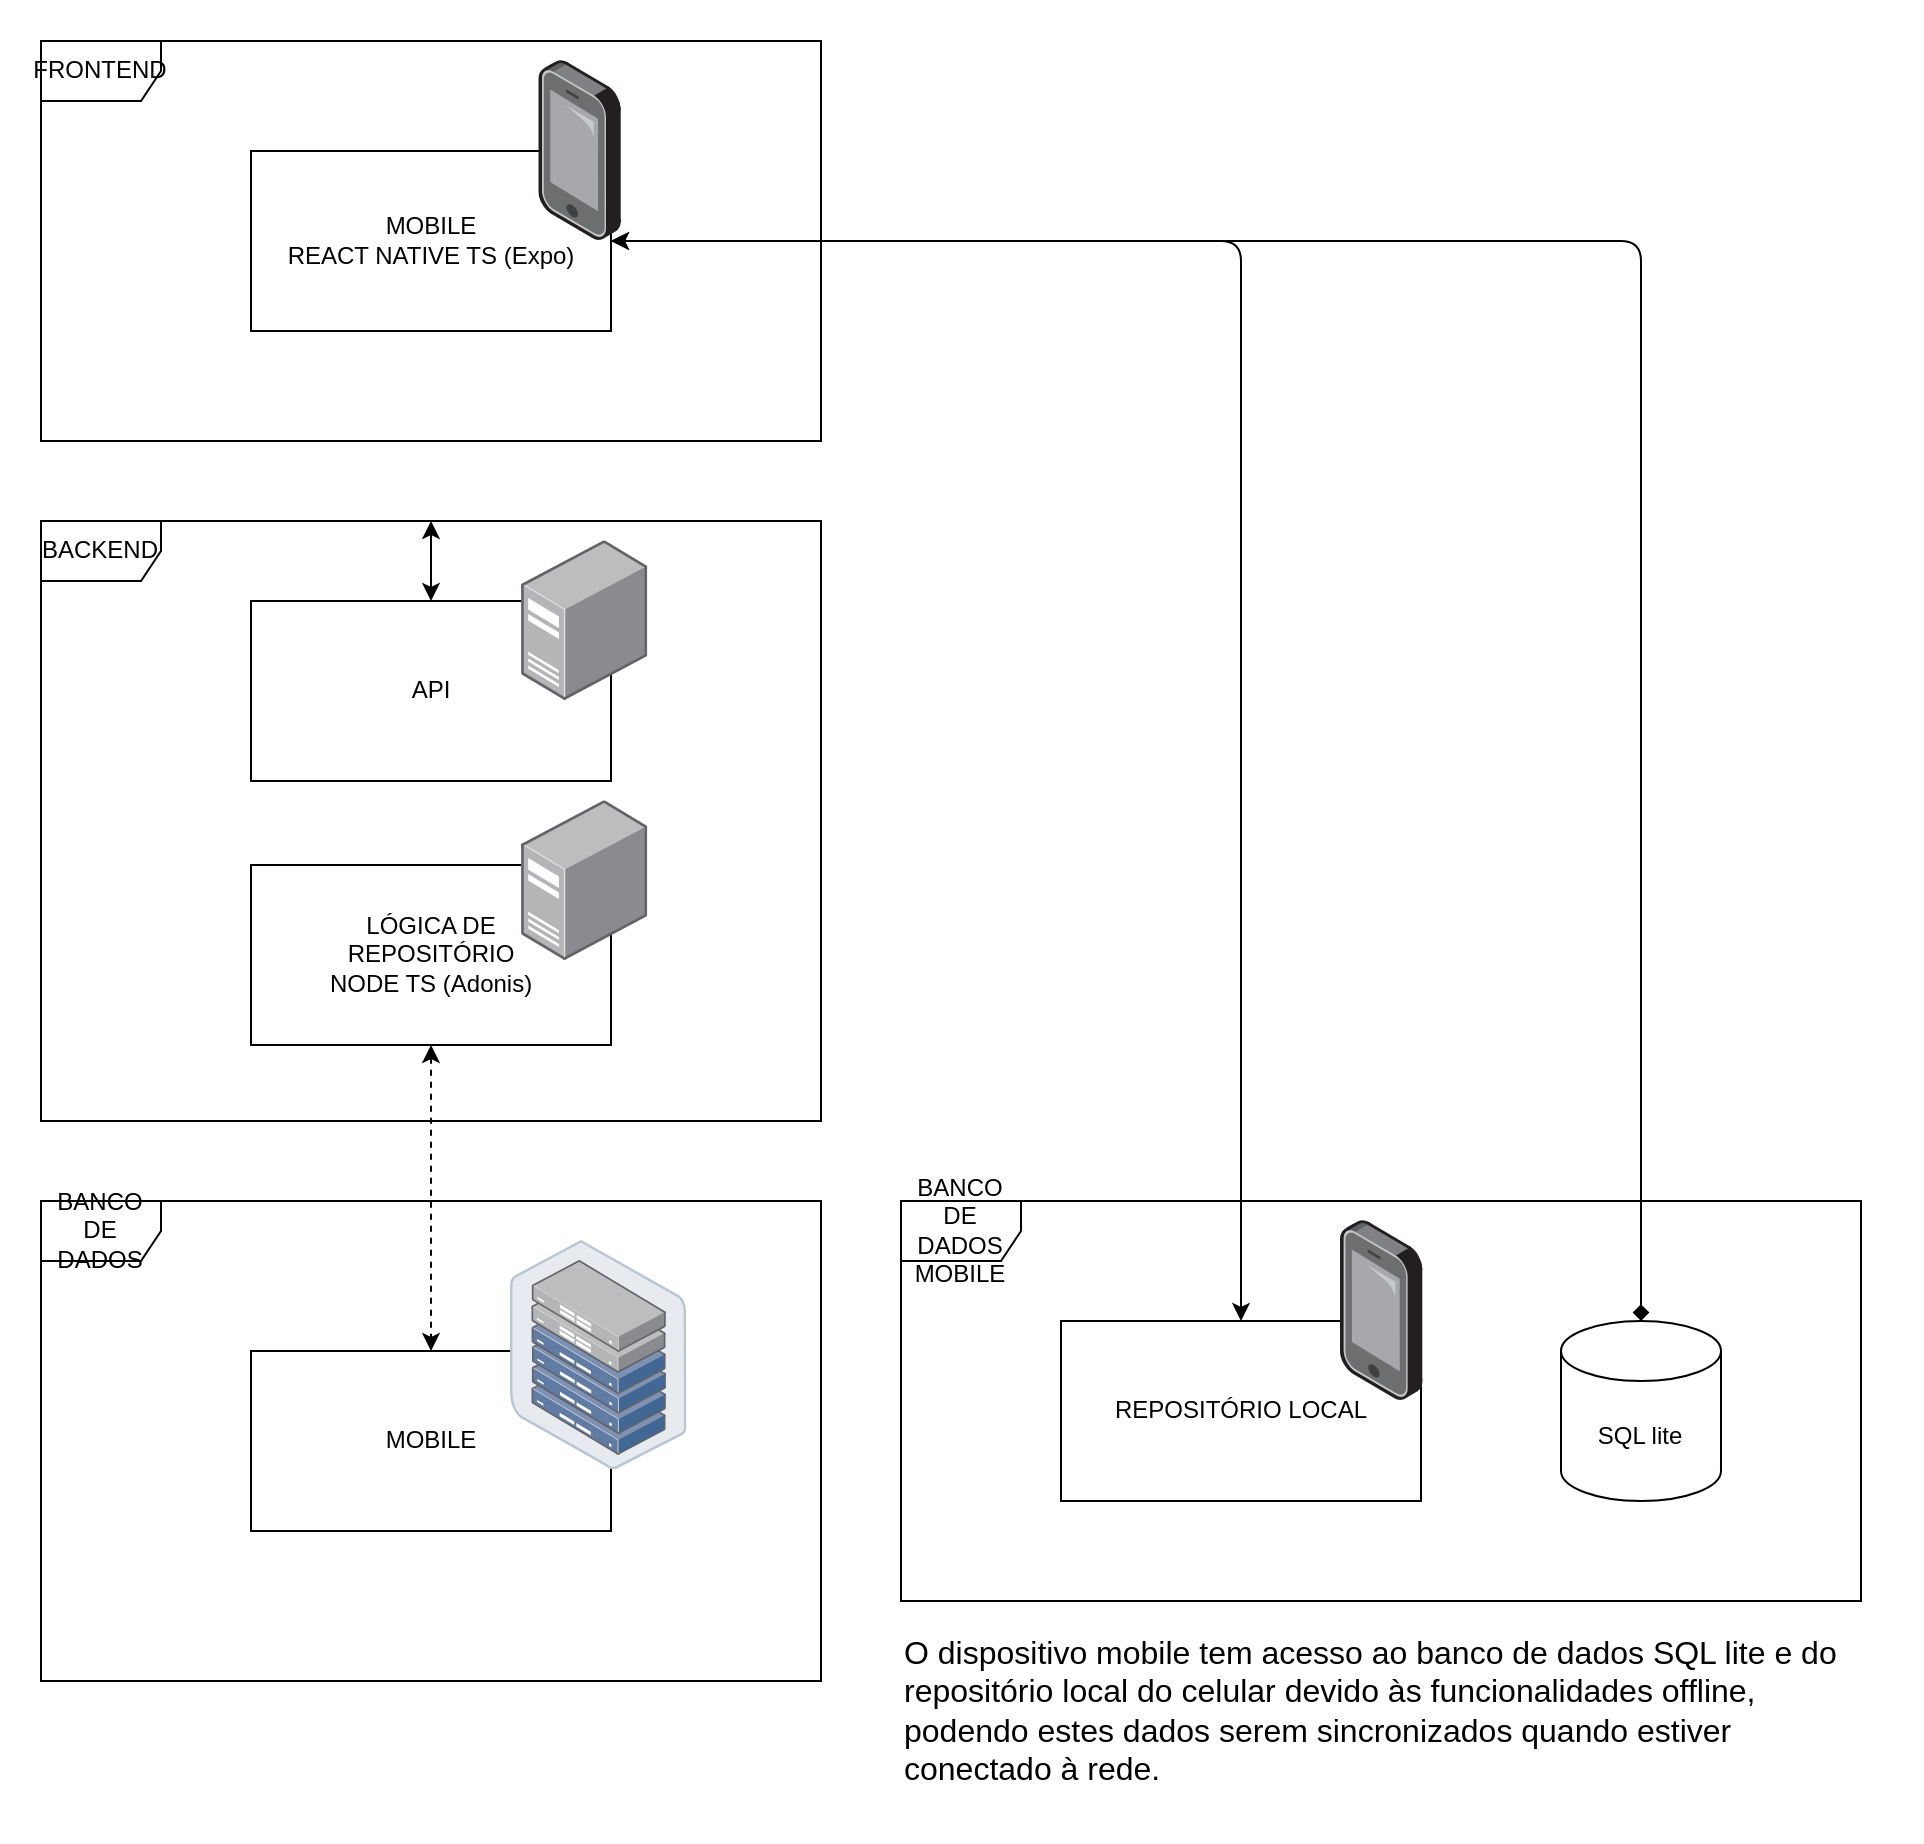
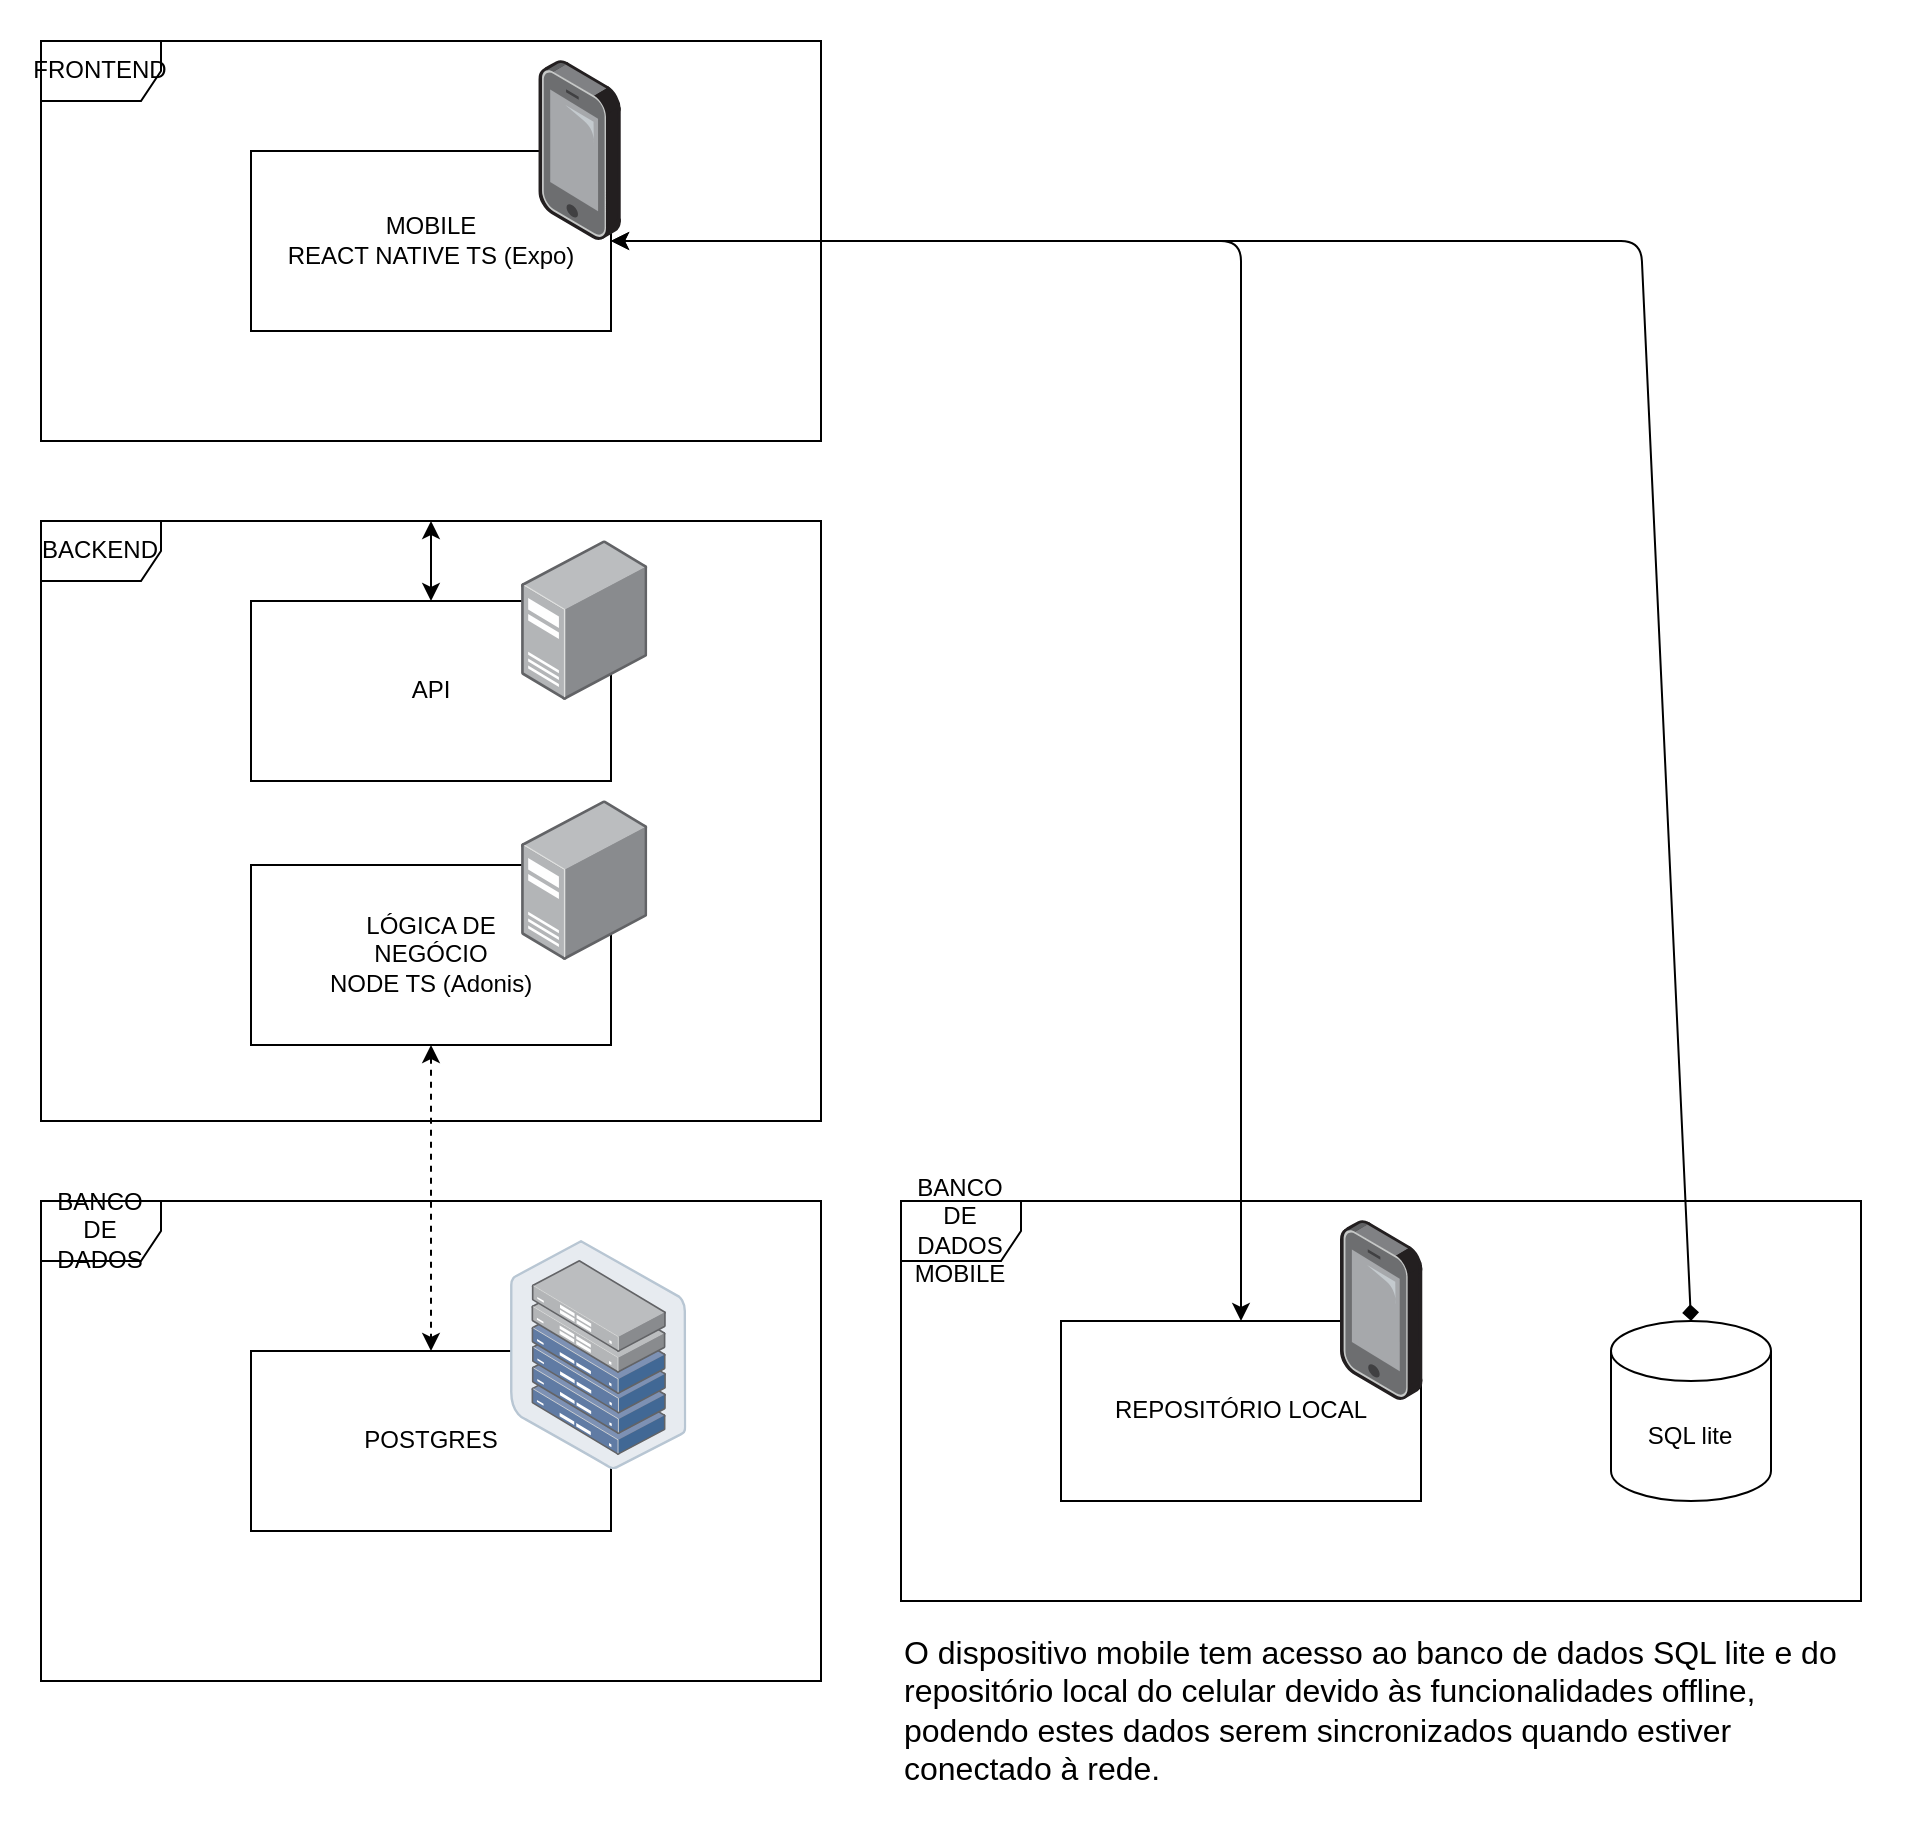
  <mxCell id="0" />
  <mxCell id="1" parent="0" />
  <mxCell id="2" value="BANCO DE DADOS&lt;br&gt;MOBILE" style="shape=umlFrame;whiteSpace=wrap;html=1;" parent="1" vertex="1"><mxGeometry x="450" y="600" width="480" height="200" as="geometry" /></mxCell>
  <mxCell id="3" value="FRONTEND" style="shape=umlFrame;whiteSpace=wrap;html=1;" parent="1" vertex="1"><mxGeometry x="20" y="20" width="390" height="200" as="geometry" /></mxCell>
  <mxCell id="4" style="edgeStyle=none;html=1;entryX=0.5;entryY=0;entryDx=0;entryDy=0;startArrow=classic;startFill=1;endArrow=classic;endFill=1;exitX=1;exitY=0.5;exitDx=0;exitDy=0;" parent="1" source="6" target="16" edge="1"><mxGeometry relative="1" as="geometry"><Array as="points"><mxPoint x="620" y="120" /><mxPoint x="620" y="220" /></Array></mxGeometry></mxCell>
  <mxCell id="5" style="edgeStyle=none;html=1;entryX=0.5;entryY=0;entryDx=0;entryDy=0;startArrow=classic;startFill=1;endArrow=diamond;endFill=1;entryPerimeter=0;exitX=1;exitY=0.5;exitDx=0;exitDy=0;" parent="1" source="6" target="19" edge="1"><mxGeometry relative="1" as="geometry"><Array as="points"><mxPoint x="820" y="120" /></Array><mxPoint x="930" y="110" as="targetPoint" /><mxPoint x="460" y="70" as="sourcePoint" /></mxGeometry></mxCell>
  <mxCell id="6" value="MOBILE&lt;br&gt;REACT NATIVE TS (Expo)" style="html=1;dropTarget=0;" parent="1" vertex="1"><mxGeometry x="125" y="75" width="180" height="90" as="geometry" /></mxCell>
  <mxCell id="7" value="" style="shape=module;jettyWidth=8;jettyHeight=4;" parent="6" vertex="1"><mxGeometry x="1" width="20" height="20" relative="1" as="geometry"><mxPoint x="-27" y="7" as="offset" /></mxGeometry></mxCell>
  <mxCell id="8" value="BACKEND" style="shape=umlFrame;whiteSpace=wrap;html=1;" parent="1" vertex="1"><mxGeometry x="20" y="260" width="390" height="300" as="geometry" /></mxCell>
  <mxCell id="9" style="edgeStyle=none;html=1;startArrow=classic;startFill=1;" parent="1" source="10" target="8" edge="1"><mxGeometry relative="1" as="geometry" /></mxCell>
  <mxCell id="10" value="API" style="html=1;dropTarget=0;" parent="1" vertex="1"><mxGeometry x="125" y="300" width="180" height="90" as="geometry" /></mxCell>
  <mxCell id="11" value="" style="shape=module;jettyWidth=8;jettyHeight=4;" parent="10" vertex="1"><mxGeometry x="1" width="20" height="20" relative="1" as="geometry"><mxPoint x="-27" y="7" as="offset" /></mxGeometry></mxCell>
  <mxCell id="12" style="edgeStyle=none;html=1;entryX=0.5;entryY=0;entryDx=0;entryDy=0;startArrow=classic;startFill=1;dashed=1;" parent="1" source="13" target="20" edge="1"><mxGeometry relative="1" as="geometry"><mxPoint x="225" y="775" as="targetPoint" /></mxGeometry></mxCell>
- <mxCell id="13" value="LÓGICA DE&lt;br&gt;REPOSITÓRIO&lt;br&gt;NODE TS (Adonis)" style="html=1;dropTarget=0;" parent="1" vertex="1"><mxGeometry x="125" y="432" width="180" height="90" as="geometry" /></mxCell>
+ <mxCell id="13" value="LÓGICA DE&lt;br&gt;NEGÓCIO&lt;br&gt;NODE TS (Adonis)" style="html=1;dropTarget=0;" parent="1" vertex="1"><mxGeometry x="125" y="432" width="180" height="90" as="geometry" /></mxCell>
  <mxCell id="14" value="" style="shape=module;jettyWidth=8;jettyHeight=4;" parent="13" vertex="1"><mxGeometry x="1" width="20" height="20" relative="1" as="geometry"><mxPoint x="-27" y="7" as="offset" /></mxGeometry></mxCell>
  <mxCell id="15" value="BANCO DE DADOS" style="shape=umlFrame;whiteSpace=wrap;html=1;" parent="1" vertex="1"><mxGeometry x="20" y="600" width="390" height="240" as="geometry" /></mxCell>
  <mxCell id="16" value="REPOSITÓRIO LOCAL" style="html=1;dropTarget=0;" parent="1" vertex="1"><mxGeometry x="530" y="660" width="180" height="90" as="geometry" /></mxCell>
  <mxCell id="17" value="" style="shape=module;jettyWidth=8;jettyHeight=4;" parent="16" vertex="1"><mxGeometry x="1" width="20" height="20" relative="1" as="geometry"><mxPoint x="-27" y="7" as="offset" /></mxGeometry></mxCell>
  <mxCell id="18" value="&lt;font style=&quot;font-size: 16px;&quot;&gt;O dispositivo mobile tem acesso ao banco de dados SQL lite e do&lt;br&gt;repositório local do celular devido às funcionalidades offline,&lt;br&gt;podendo estes dados serem sincronizados quando estiver&lt;br&gt;conectado à rede.&lt;/font&gt;" style="text;html=1;align=left;verticalAlign=middle;resizable=0;points=[];autosize=1;strokeColor=none;fillColor=none;" parent="1" vertex="1"><mxGeometry x="450" y="810" width="490" height="90" as="geometry" /></mxCell>
- <mxCell id="19" value="SQL lite" style="shape=cylinder3;whiteSpace=wrap;html=1;boundedLbl=1;backgroundOutline=1;size=15;" parent="1" vertex="1"><mxGeometry x="780" y="660" width="80" height="90" as="geometry" /></mxCell>
- <mxCell id="20" value="MOBILE" style="html=1;dropTarget=0;" parent="1" vertex="1"><mxGeometry x="125" y="675" width="180" height="90" as="geometry" /></mxCell>
+ <mxCell id="19" value="SQL lite" style="shape=cylinder3;whiteSpace=wrap;html=1;boundedLbl=1;backgroundOutline=1;size=15;" parent="1" vertex="1"><mxGeometry x="805" y="660" width="80" height="90" as="geometry" /></mxCell>
+ <mxCell id="20" value="POSTGRES" style="html=1;dropTarget=0;" parent="1" vertex="1"><mxGeometry x="125" y="675" width="180" height="90" as="geometry" /></mxCell>
  <mxCell id="21" value="" style="shape=module;jettyWidth=8;jettyHeight=4;" parent="20" vertex="1"><mxGeometry x="1" width="20" height="20" relative="1" as="geometry"><mxPoint x="-27" y="7" as="offset" /></mxGeometry></mxCell>
  <mxCell id="22" value="" style="points=[];aspect=fixed;html=1;align=center;shadow=0;dashed=0;image;image=img/lib/allied_telesis/storage/Datacenter_Server_Half_Rack_ToR.svg;" parent="1" vertex="1"><mxGeometry x="255" y="620" width="88.2" height="114.6" as="geometry" /></mxCell>
  <mxCell id="23" value="" style="points=[];aspect=fixed;html=1;align=center;shadow=0;dashed=0;image;image=img/lib/allied_telesis/computer_and_terminals/Server_Desktop.svg;" parent="1" vertex="1"><mxGeometry x="260.53" y="400" width="63.11" height="80" as="geometry" /></mxCell>
  <mxCell id="24" value="" style="points=[];aspect=fixed;html=1;align=center;shadow=0;dashed=0;image;image=img/lib/allied_telesis/computer_and_terminals/Smartphone.svg;" parent="1" vertex="1"><mxGeometry x="269.16" y="30" width="41.26" height="90" as="geometry" /></mxCell>
  <mxCell id="25" value="" style="points=[];aspect=fixed;html=1;align=center;shadow=0;dashed=0;image;image=img/lib/allied_telesis/computer_and_terminals/Smartphone.svg;" parent="1" vertex="1"><mxGeometry x="670" y="610" width="41.26" height="90" as="geometry" /></mxCell>
  <mxCell id="26" value="" style="points=[];aspect=fixed;html=1;align=center;shadow=0;dashed=0;image;image=img/lib/allied_telesis/computer_and_terminals/Server_Desktop.svg;" parent="1" vertex="1"><mxGeometry x="260.53" y="270" width="63.11" height="80" as="geometry" /></mxCell>
